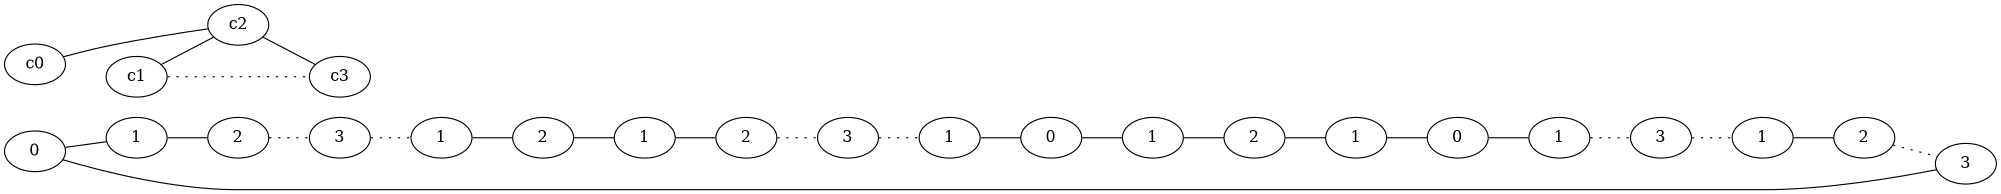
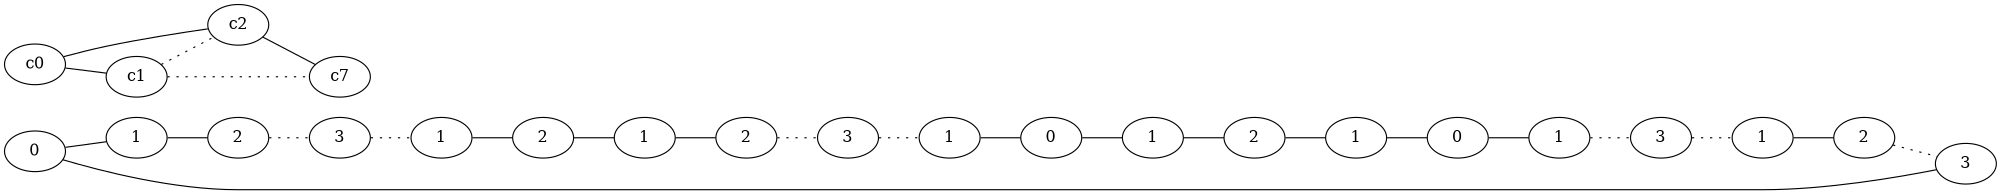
  graph {
    rankdir=LR
    n1 [label=0]
    n2 [label=1]
    n3 [label=3]
    n4 [label=2]
    n5 [label=3]
    n6 [label=1]
    n7 [label=2]
    n8 [label=1]
    n9 [label=2]
    n10 [label=3]
    n11 [label=1]
    n12 [label=0]
    n13 [label=1]
    n14 [label=2]
    n15 [label=1]
    n16 [label=0]
    n17 [label=1]
    n18 [label=3]
    n19 [label=1]
    n20 [label=2]
    c0
    c1
    c2
-   c3
+   c3 [label=c7]
    n1 -- n2
    n1 -- n3
    n2 -- n4
    n4 -- n5 [style=dotted]
    n5 -- n6 [style=dotted]
    n6 -- n7
    n7 -- n8
    n8 -- n9
    n9 -- n10 [style=dotted]
    n10 -- n11 [style=dotted]
    n11 -- n12
    n12 -- n13
    n13 -- n14
    n14 -- n15
    n15 -- n16
    n16 -- n17
    n17 -- n18 [style=dotted]
    n18 -- n19 [style=dotted]
    n19 -- n20
    n20 -- n3 [style=dotted]
+   c0 -- c1
    c0 -- c2
-   c1 -- c2
+   c1 -- c2 [style=dotted]
    c1 -- c3 [style=dotted]
    c2 -- c3 [style=solid]
  }
